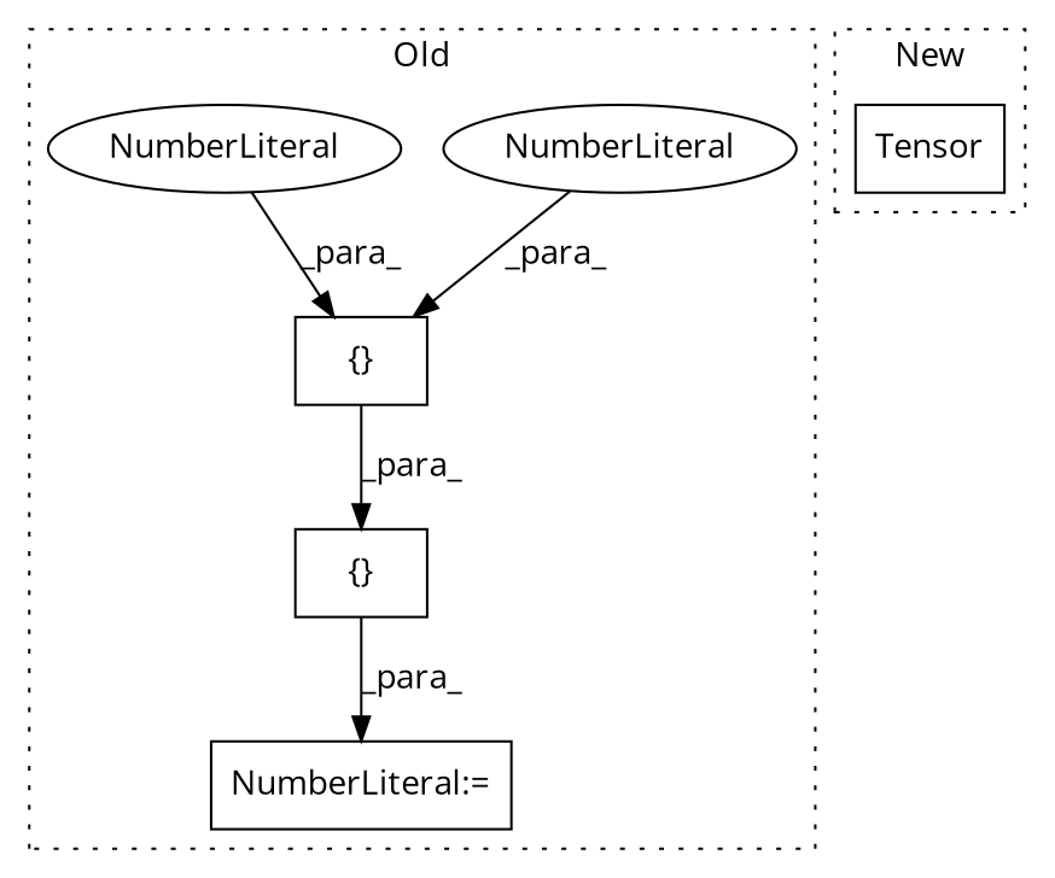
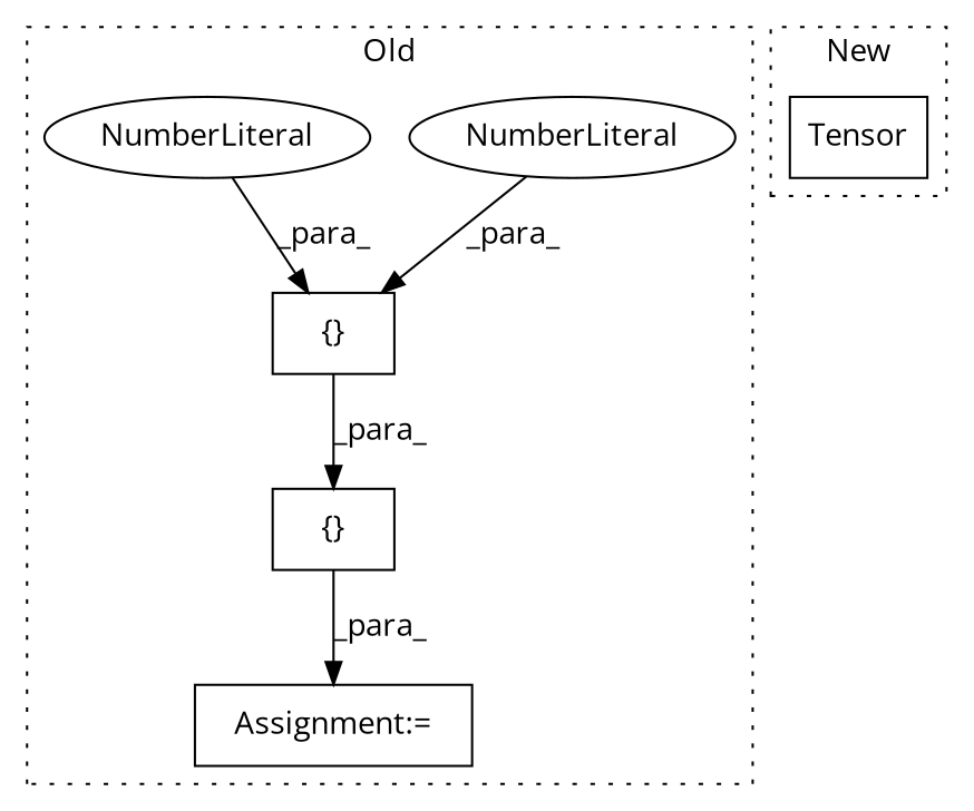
  digraph {
    fontname="Open Sans"
    node [a=4 l="1,1" shape=box fontname="Open Sans"]
    edge [fontname="Open Sans"]
    n1 [label="{}" s="1302,1310"]
    n2 [a=34 l=3 label=NumberLiteral s=1303 shape=ellipse]
    n3 [label="{}" s="1291,1311"]
    n4 [a=34 l=3 label=NumberLiteral s=1307 shape=ellipse]
-   n5 [a=7 l=1 label="NumberLiteral:=" s=1255]
+   n5 [a=7 l=1 label="Assignment:=" s=1255]
    n6 [a=32 l="7,1" label=Tensor s="1262,1272"]
    subgraph cluster_1 {
      label=Old
      style=dotted
      n1
      n2
      n3
      n4
      n5
    }
    subgraph cluster_2 {
      label=New
      style=dotted
      n6
    }
    n1 -> n3 [label=_para_]
    n2 -> n1 [label=_para_]
    n3 -> n5 [label=_para_]
    n4 -> n1 [label=_para_]
  }
